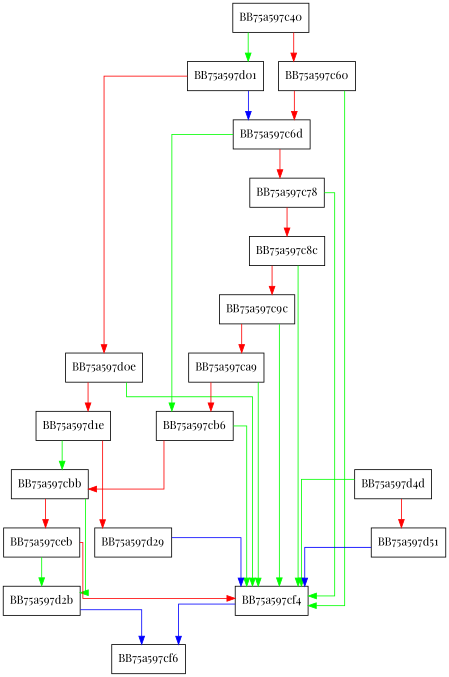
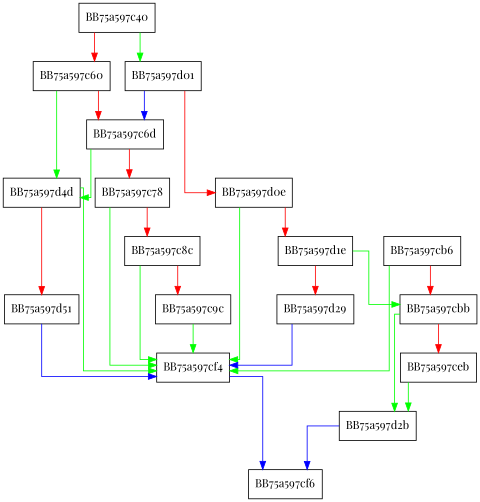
  digraph {
    fontname="Playfair Display"
    splines=ortho
    node [fontname="Playfair Display" shape=box]
    edge [color=red fontname="Playfair Display"]
    BB75a597c40
    BB75a597d01
    BB75a597c60
    BB75a597c6d
    BB75a597d0e
    BB75a597cf4
    BB75a597d4d
    BB75a597c78
    BB75a597d1e
    BB75a597cf6
    BB75a597d51
    BB75a597c8c
    BB75a597c9c
-   BB75a597ca9
    BB75a597cb6
    BB75a597cbb
    BB75a597d2b
    BB75a597ceb
    BB75a597d29
    BB75a597c40 -> BB75a597d01 [color=green]
    BB75a597c40 -> BB75a597c60
    BB75a597d01 -> BB75a597c6d [color=blue]
    BB75a597d01 -> BB75a597d0e
    BB75a597c60 -> BB75a597c6d
-   BB75a597c60 -> BB75a597cf4 [color=green]
-   BB75a597c6d -> BB75a597cb6 [color=green]
+   BB75a597c60 -> BB75a597d4d [color=green]
+   BB75a597c6d -> BB75a597d4d [color=green]
    BB75a597c6d -> BB75a597c78
    BB75a597d0e -> BB75a597cf4 [color=green]
    BB75a597d0e -> BB75a597d1e
    BB75a597cf4 -> BB75a597cf6 [color=blue]
    BB75a597d4d -> BB75a597cf4 [color=green]
    BB75a597d4d -> BB75a597d51
    BB75a597c78 -> BB75a597cf4 [color=green]
    BB75a597c78 -> BB75a597c8c
    BB75a597d1e -> BB75a597cbb [color=green]
    BB75a597d1e -> BB75a597d29
    BB75a597d51 -> BB75a597cf4 [color=blue]
    BB75a597c8c -> BB75a597cf4 [color=green]
    BB75a597c8c -> BB75a597c9c
    BB75a597c9c -> BB75a597cf4 [color=green]
-   BB75a597c9c -> BB75a597ca9
-   BB75a597ca9 -> BB75a597cf4 [color=green]
-   BB75a597ca9 -> BB75a597cb6
    BB75a597cb6 -> BB75a597cf4 [color=green]
    BB75a597cb6 -> BB75a597cbb
    BB75a597cbb -> BB75a597d2b [color=green]
    BB75a597cbb -> BB75a597ceb
    BB75a597d2b -> BB75a597cf6 [color=blue]
-   BB75a597ceb -> BB75a597cf4
    BB75a597ceb -> BB75a597d2b [color=green]
    BB75a597d29 -> BB75a597cf4 [color=blue]
  }
